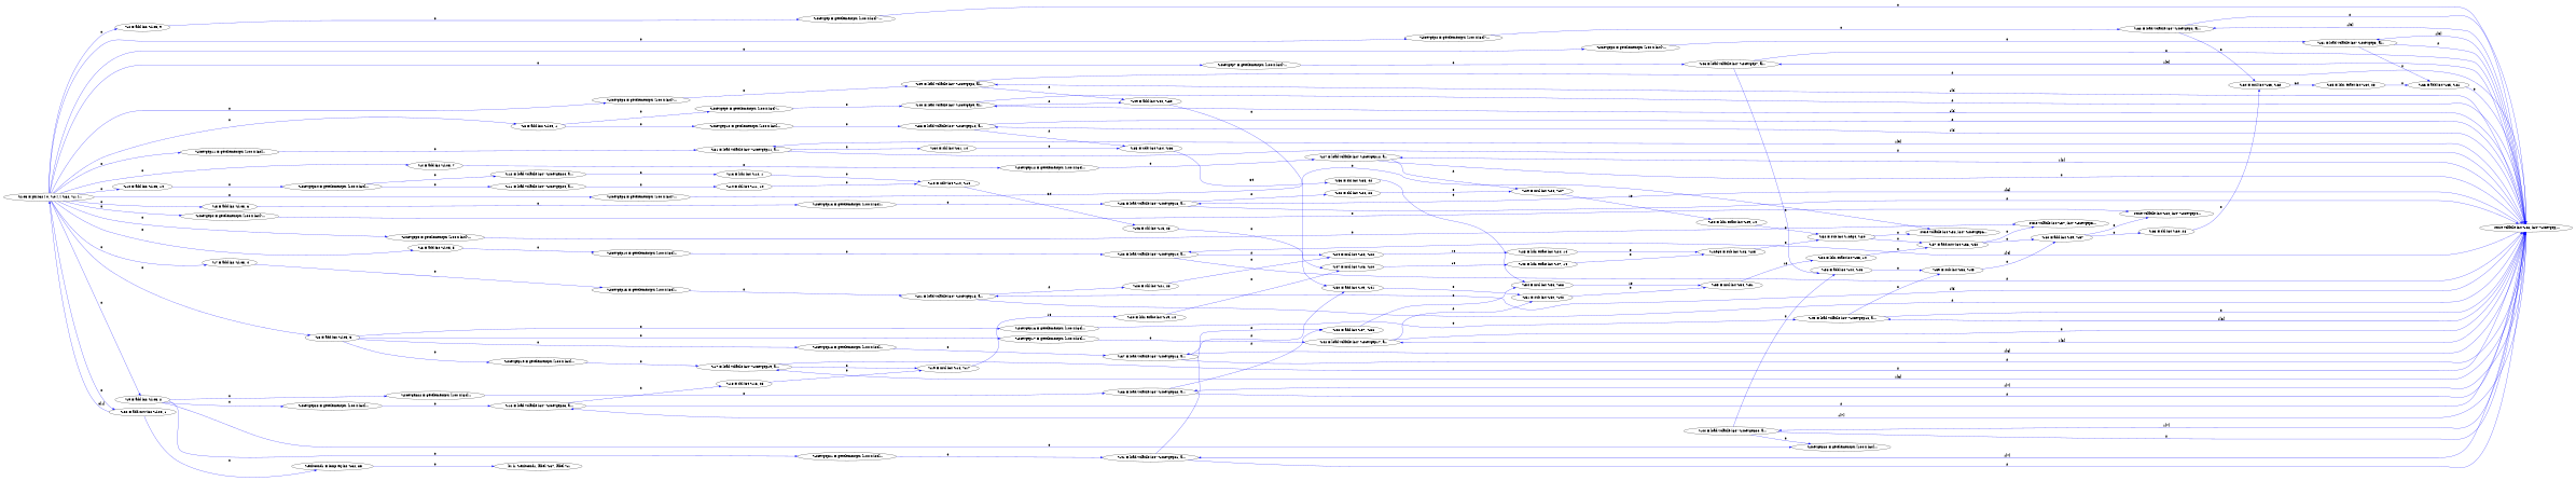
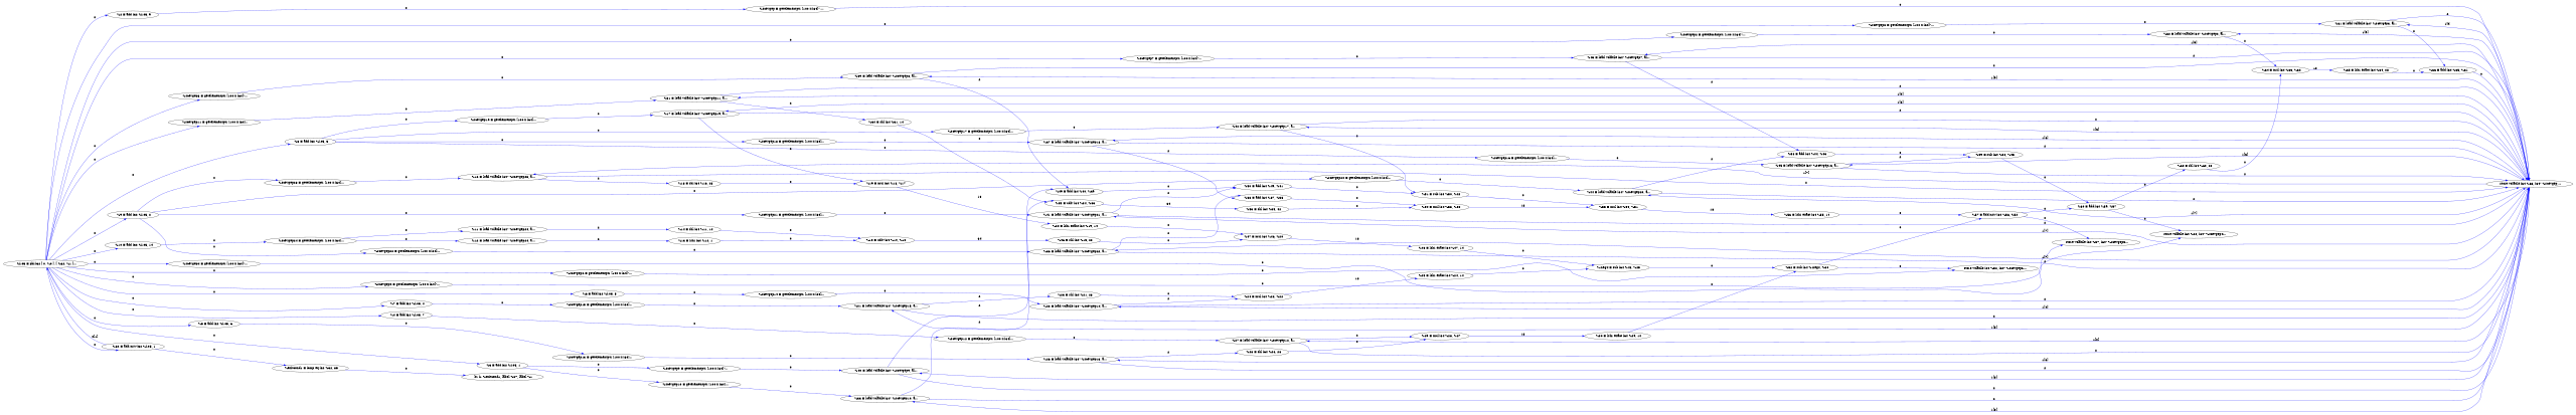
  digraph {
    rankdir=LR
    edge [color=blue]
    n1 [label="  %2 = add i32 %i.05, 9"]
    n2 [label="  %scevgep = getelementptr [100 x i64]* ..."]
    n3 [label="  %i.05 = phi i32 [ 0, %0 ], [ %32, %1 ]..."]
    n4 [label="  %scevgep2 = getelementptr [100 x i64]*..."]
    n5 [label="  %scevgep3 = getelementptr [100 x i64]*..."]
    n6 [label="  %scevgep4 = getelementptr [100 x i64]*..."]
    n7 [label="  %scevgep5 = getelementptr [100 x i64]*..."]
    n8 [label="  %scevgep6 = getelementptr [100 x i64]*..."]
    n9 [label="  %scevgep7 = getelementptr [100 x i64]*..."]
    n10 [label="  %scevgep8 = getelementptr [100 x i64]*..."]
    n11 [label="  %3 = add i32 %i.05, 1"]
    n12 [label="  %scevgep11 = getelementptr [100 x i64]..."]
    n13 [label="  %4 = add i32 %i.05, 7"]
    n14 [label="  %5 = add i32 %i.05, 6"]
    n15 [label="  %6 = add i32 %i.05, 5"]
    n16 [label="  %7 = add i32 %i.05, 4"]
    n17 [label="  %8 = add i32 %i.05, 3"]
    n18 [label="  %9 = add i32 %i.05, 2"]
    n19 [label="  %10 = add i32 %i.05, 14"]
    n20 [label="  %32 = add nsw i32 %i.05, 1"]
    n21 [label="  %62 = load volatile i64* %scevgep2, al..."]
    n22 [label="  %61 = load volatile i64* %scevgep3, al..."]
    n23 [label="  store volatile i64 %60, i64* %scevgep4..."]
    n24 [label="  store volatile i64 %57, i64* %scevgep5..."]
    n25 [label="  store volatile i64 %52, i64* %scevgep6..."]
    n26 [label="  %43 = load volatile i64* %scevgep7, al..."]
    n27 [label="  %39 = load volatile i64* %scevgep8, al..."]
    n28 [label="  %scevgep9 = getelementptr [100 x i64]*..."]
    n29 [label="  %scevgep10 = getelementptr [100 x i64]..."]
    n30 [label="  %31 = load volatile i64* %scevgep11, a..."]
    n31 [label="  %scevgep12 = getelementptr [100 x i64]..."]
    n32 [label="  %scevgep13 = getelementptr [100 x i64]..."]
    n33 [label="  %scevgep14 = getelementptr [100 x i64]..."]
    n34 [label="  %scevgep15 = getelementptr [100 x i64]..."]
    n35 [label="  %scevgep16 = getelementptr [100 x i64]..."]
    n36 [label="  %scevgep17 = getelementptr [100 x i64]..."]
    n37 [label="  %scevgep18 = getelementptr [100 x i64]..."]
    n38 [label="  %scevgep19 = getelementptr [100 x i64]..."]
    n39 [label="  %scevgep20 = getelementptr [100 x i64]..."]
    n40 [label="  %scevgep21 = getelementptr [100 x i64]..."]
    n41 [label="  %scevgep22 = getelementptr [100 x i64]..."]
    n42 [label="  %scevgep23 = getelementptr [100 x i64]..."]
    n43 [label="  %scevgep24 = getelementptr [100 x i64]..."]
    n44 [label="  %exitcond1 = icmp eq i32 %32, 85"]
    n45 [label="  store volatile i64 %66, i64* %scevgep,..."]
    n46 [label="  %64 = mul i64 %63, %62"]
    n47 [label="  %66 = add i64 %65, %61"]
    n48 [label="  %58 = add i64 %44, %43"]
    n49 [label="  %49 = add i64 %40, %39"]
    n50 [label="  %40 = load volatile i64* %scevgep9, al..."]
    n51 [label="  %33 = load volatile i64* %scevgep10, a..."]
    n52 [label="  %35 = udiv i64 %34, %33"]
    n53 [label="  %34 = shl i64 %31, 14"]
    n54 [label="  %27 = load volatile i64* %scevgep12, a..."]
    n55 [label="  %29 = mul i64 %28, %27"]
    n56 [label="  %26 = load volatile i64* %scevgep13, a..."]
    n57 [label="  %28 = shl i64 %26, 28"]
    n58 [label="  %22 = load volatile i64* %scevgep14, a..."]
    n59 [label="  %24 = mul i64 %23, %22"]
    n60 [label="  %21 = load volatile i64* %scevgep15, a..."]
    n61 [label="  %23 = shl i64 %21, 28"]
    n62 [label="  %45 = load volatile i64* %scevgep16, a..."]
    n63 [label="  %42 = load volatile i64* %scevgep17, a..."]
    n64 [label="  %37 = load volatile i64* %scevgep18, a..."]
    n65 [label="  %17 = load volatile i64* %scevgep19, a..."]
    n66 [label="  %59 = sub i64 %58, %45"]
    n67 [label="  %51 = sub i64 %50, %42"]
    n68 [label="  %38 = add i64 %37, %36"]
    n69 [label="  %19 = mul i64 %18, %17"]
    n70 [label="  %44 = load volatile i64* %scevgep20, a..."]
    n71 [label="  %41 = load volatile i64* %scevgep21, a..."]
    n72 [label="  %36 = load volatile i64* %scevgep22, a..."]
    n73 [label="  %16 = load volatile i64* %scevgep23, a..."]
    n74 [label="  %50 = add i64 %49, %41"]
    n75 [label="  %18 = shl i64 %16, 28"]
    n76 [label="  %11 = load volatile i64* %scevgep24, a..."]
    n77 [label="  %12 = load volatile i64* %scevgep24, a..."]
    n78 [label="  %14 = shl i64 %11, 14"]
    n79 [label="  %13 = lshr i64 %12, 1"]
    n80 [label="  %15 = udiv i64 %14, %13"]
    n81 [label="  %46 = shl i64 %15, 28"]
    n82 [label="  %47 = mul i64 %46, %20"]
    n83 [label="  %20 = lshr exact i64 %19, 14"]
    n84 [label="  %48 = lshr exact i64 %47, 14"]
    n85 [label="  %25 = lshr exact i64 %24, 14"]
    n86 [label="  %.neg4 = sub i64 %48, %25"]
    n87 [label="  %52 = sub i64 %.neg4, %30"]
    n88 [label="  %30 = lshr exact i64 %29, 14"]
    n89 [label="  %57 = add nsw i64 %56, %52"]
    n90 [label="  br i1 %exitcond1, label %67, label %1"]
    n91 [label="  %53 = shl i64 %35, 42"]
    n92 [label="  %54 = mul i64 %53, %38"]
    n93 [label="  %55 = mul i64 %54, %51"]
    n94 [label="  %60 = add i64 %59, %57"]
    n95 [label="  %56 = lshr exact i64 %55, 14"]
    n96 [label="  %63 = shl i64 %60, 28"]
    n97 [label="  %65 = lshr exact i64 %64, 28"]
    n1 -> n2 [label=0]
    n2 -> n45 [label=0]
    n3 -> n1 [label=0]
    n3 -> n4 [label=0]
    n3 -> n5 [label=0]
    n3 -> n6 [label=0]
    n3 -> n7 [label=0]
    n3 -> n8 [label=0]
    n3 -> n9 [label=0]
    n3 -> n10 [label=0]
    n3 -> n11 [label=0]
    n3 -> n12 [label=0]
    n3 -> n13 [label=0]
    n3 -> n14 [label=0]
    n3 -> n15 [label=0]
    n3 -> n16 [label=0]
    n3 -> n17 [label=0]
    n3 -> n18 [label=0]
    n3 -> n19 [label=0]
    n3 -> n20 [label=0]
    n3 -> n20 [dir=back label="0[1]"]
    n4 -> n21 [label=0]
    n5 -> n22 [label=0]
    n6 -> n23 [label=0]
    n7 -> n24 [label=0]
    n8 -> n25 [label=0]
    n9 -> n26 [label=0]
    n10 -> n27 [label=0]
    n11 -> n28 [label=0]
    n11 -> n29 [label=0]
    n12 -> n30 [label=0]
    n13 -> n31 [label=0]
    n14 -> n32 [label=0]
    n15 -> n33 [label=0]
    n16 -> n34 [label=0]
    n17 -> n35 [label=0]
    n17 -> n36 [label=0]
    n17 -> n37 [label=0]
    n17 -> n38 [label=0]
    n18 -> n39 [label=0]
    n18 -> n40 [label=0]
    n18 -> n41 [label=0]
    n18 -> n42 [label=0]
    n19 -> n43 [label=0]
    n20 -> n44 [label=0]
-   n21 -> n45 [label=2]
    n21 -> n45 [dir=back label="1[9]"]
    n21 -> n46 [label=2]
    n22 -> n45 [label=2]
    n22 -> n45 [dir=back label="1[9]"]
    n22 -> n47 [label=2]
    n26 -> n45 [label=2]
    n26 -> n45 [dir=back label="1[9]"]
    n26 -> n48 [label=2]
    n27 -> n45 [label=2]
    n27 -> n45 [dir=back label="1[9]"]
    n27 -> n49 [label=2]
    n28 -> n50 [label=0]
    n29 -> n51 [label=0]
    n30 -> n45 [label=2]
    n30 -> n45 [dir=back label="1[9]"]
    n30 -> n53 [label=2]
    n31 -> n54 [label=0]
    n32 -> n56 [label=0]
    n33 -> n58 [label=0]
    n34 -> n60 [label=0]
    n35 -> n62 [label=0]
    n36 -> n63 [label=0]
    n37 -> n64 [label=0]
    n38 -> n65 [label=0]
-   n70 -> n39 [label=0]
+   n39 -> n70 [label=0]
    n40 -> n71 [label=0]
    n41 -> n72 [label=0]
    n42 -> n73 [label=0]
    n43 -> n76 [label=0]
    n43 -> n77 [label=0]
    n44 -> n90 [label=0]
-   n46 -> n97 [label=64]
+   n46 -> n97 [label=18]
    n47 -> n45 [label=0]
    n48 -> n66 [label=0]
    n49 -> n74 [label=0]
    n50 -> n45 [label=2]
    n50 -> n45 [dir=back label="1[8]"]
    n50 -> n49 [label=2]
    n51 -> n45 [label=2]
    n51 -> n45 [dir=back label="1[8]"]
    n51 -> n52 [label=2]
    n52 -> n91 [label=64]
    n53 -> n52 [label=0]
    n54 -> n45 [label=2]
    n54 -> n45 [dir=back label="1[2]"]
    n54 -> n55 [label=2]
    n55 -> n88 [label=18]
    n56 -> n45 [label=2]
    n56 -> n45 [dir=back label="1[3]"]
    n56 -> n57 [label=2]
    n57 -> n55 [label=0]
    n58 -> n45 [label=2]
    n58 -> n45 [dir=back label="1[4]"]
    n58 -> n59 [label=2]
    n59 -> n85 [label=18]
    n60 -> n45 [label=2]
    n60 -> n45 [dir=back label="1[5]"]
    n60 -> n61 [label=2]
    n61 -> n59 [label=0]
    n62 -> n45 [label=2]
    n62 -> n45 [dir=back label="1[6]"]
    n62 -> n66 [label=2]
    n63 -> n45 [label=2]
    n63 -> n45 [dir=back label="1[6]"]
    n63 -> n67 [label=2]
    n64 -> n45 [label=2]
    n64 -> n45 [dir=back label="1[6]"]
    n64 -> n68 [label=2]
    n65 -> n45 [label=2]
    n65 -> n45 [dir=back label="1[6]"]
    n65 -> n69 [label=2]
    n66 -> n94 [label=0]
    n67 -> n93 [label=0]
    n68 -> n92 [label=0]
    n69 -> n83 [label=18]
    n70 -> n45 [label=2]
    n70 -> n45 [dir=back label="1[7]"]
    n70 -> n48 [label=2]
    n71 -> n45 [label=2]
    n71 -> n45 [dir=back label="1[7]"]
    n71 -> n74 [label=2]
    n72 -> n45 [label=2]
    n72 -> n45 [dir=back label="1[7]"]
    n72 -> n68 [label=2]
    n73 -> n45 [label=2]
    n73 -> n45 [dir=back label="1[7]"]
    n73 -> n75 [label=2]
    n74 -> n67 [label=0]
    n75 -> n69 [label=0]
    n76 -> n78 [label=2]
    n77 -> n79 [label=2]
    n78 -> n80 [label=0]
    n79 -> n80 [label=0]
    n80 -> n81 [label=64]
    n81 -> n82 [label=0]
    n82 -> n84 [label=18]
    n83 -> n82 [label=0]
    n84 -> n86 [label=0]
    n85 -> n86 [label=0]
    n86 -> n87 [label=0]
    n87 -> n25 [label=0]
    n87 -> n89 [label=0]
    n88 -> n87 [label=0]
    n89 -> n24 [label=0]
    n89 -> n94 [label=0]
    n91 -> n92 [label=0]
    n92 -> n93 [label=18]
    n93 -> n95 [label=18]
    n94 -> n23 [label=0]
    n94 -> n96 [label=0]
    n95 -> n89 [label=0]
    n96 -> n46 [label=0]
    n97 -> n47 [label=0]
  }
